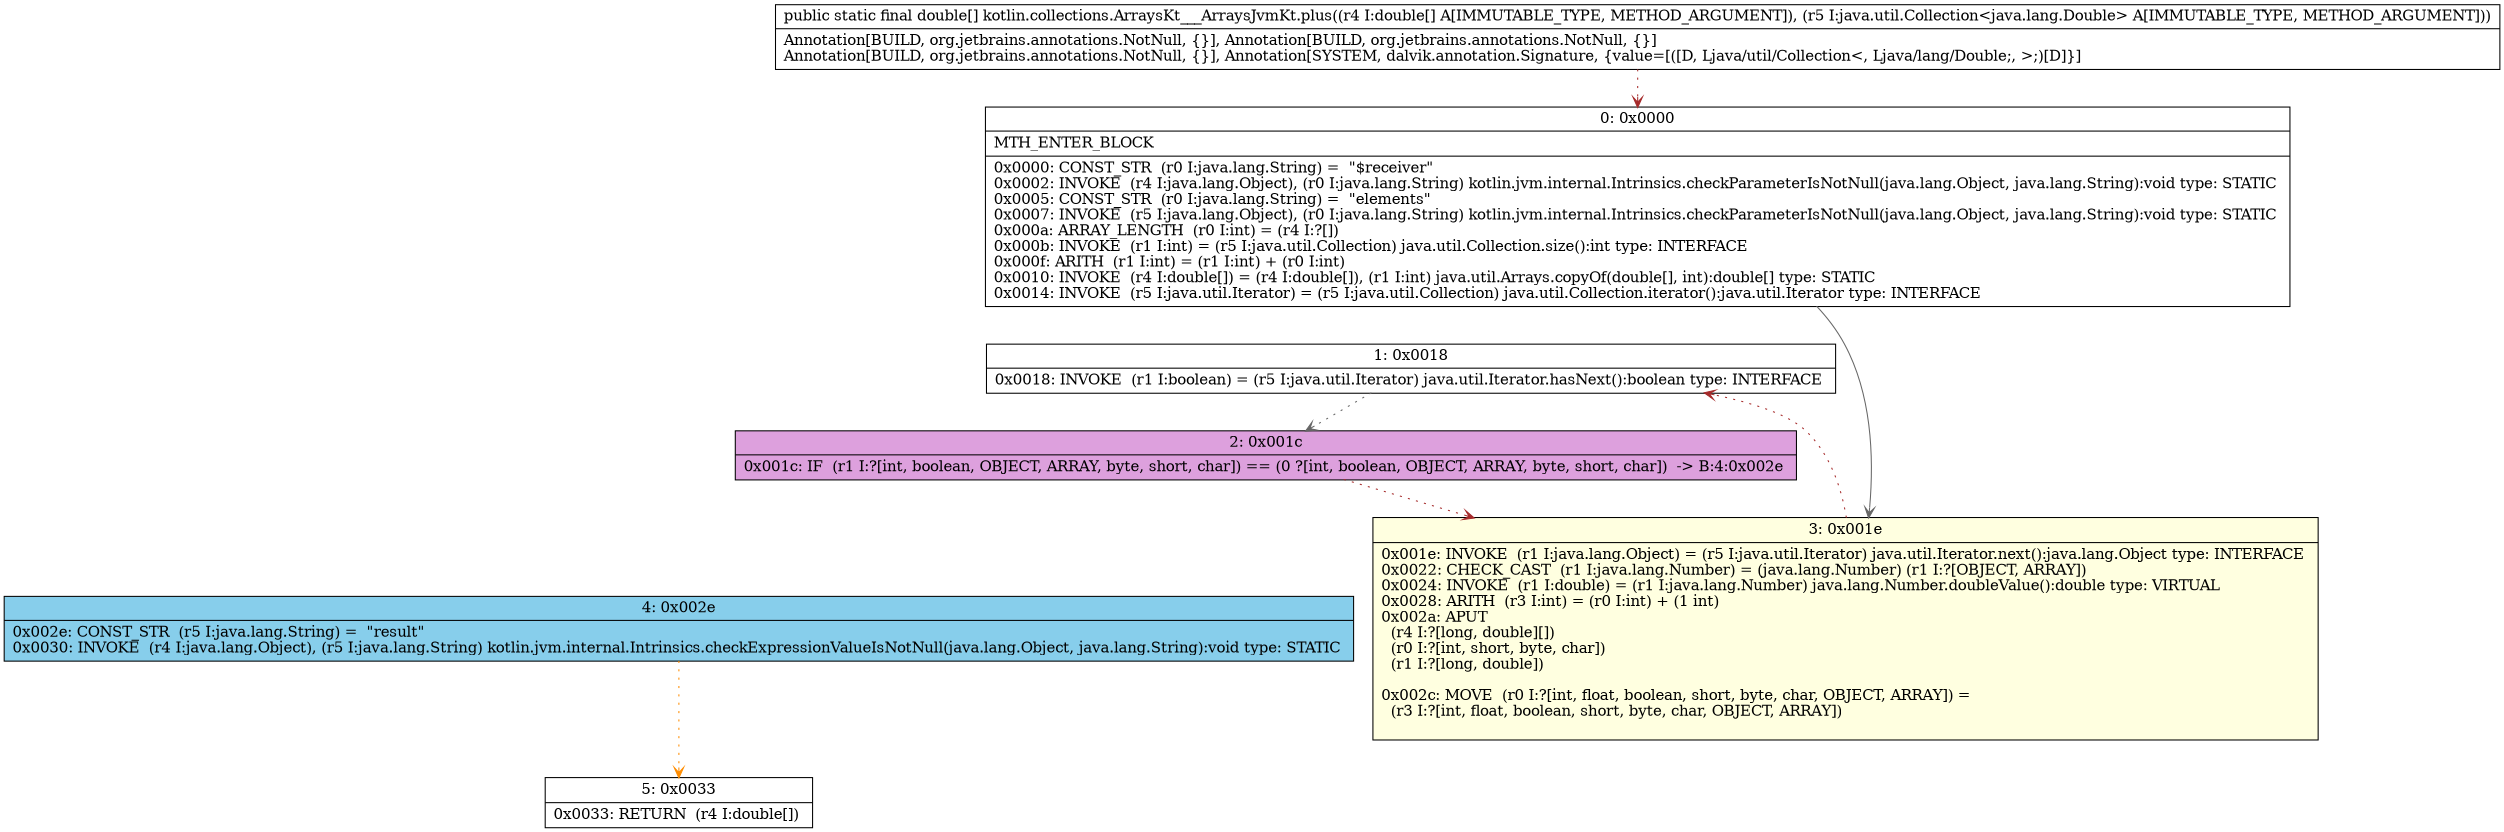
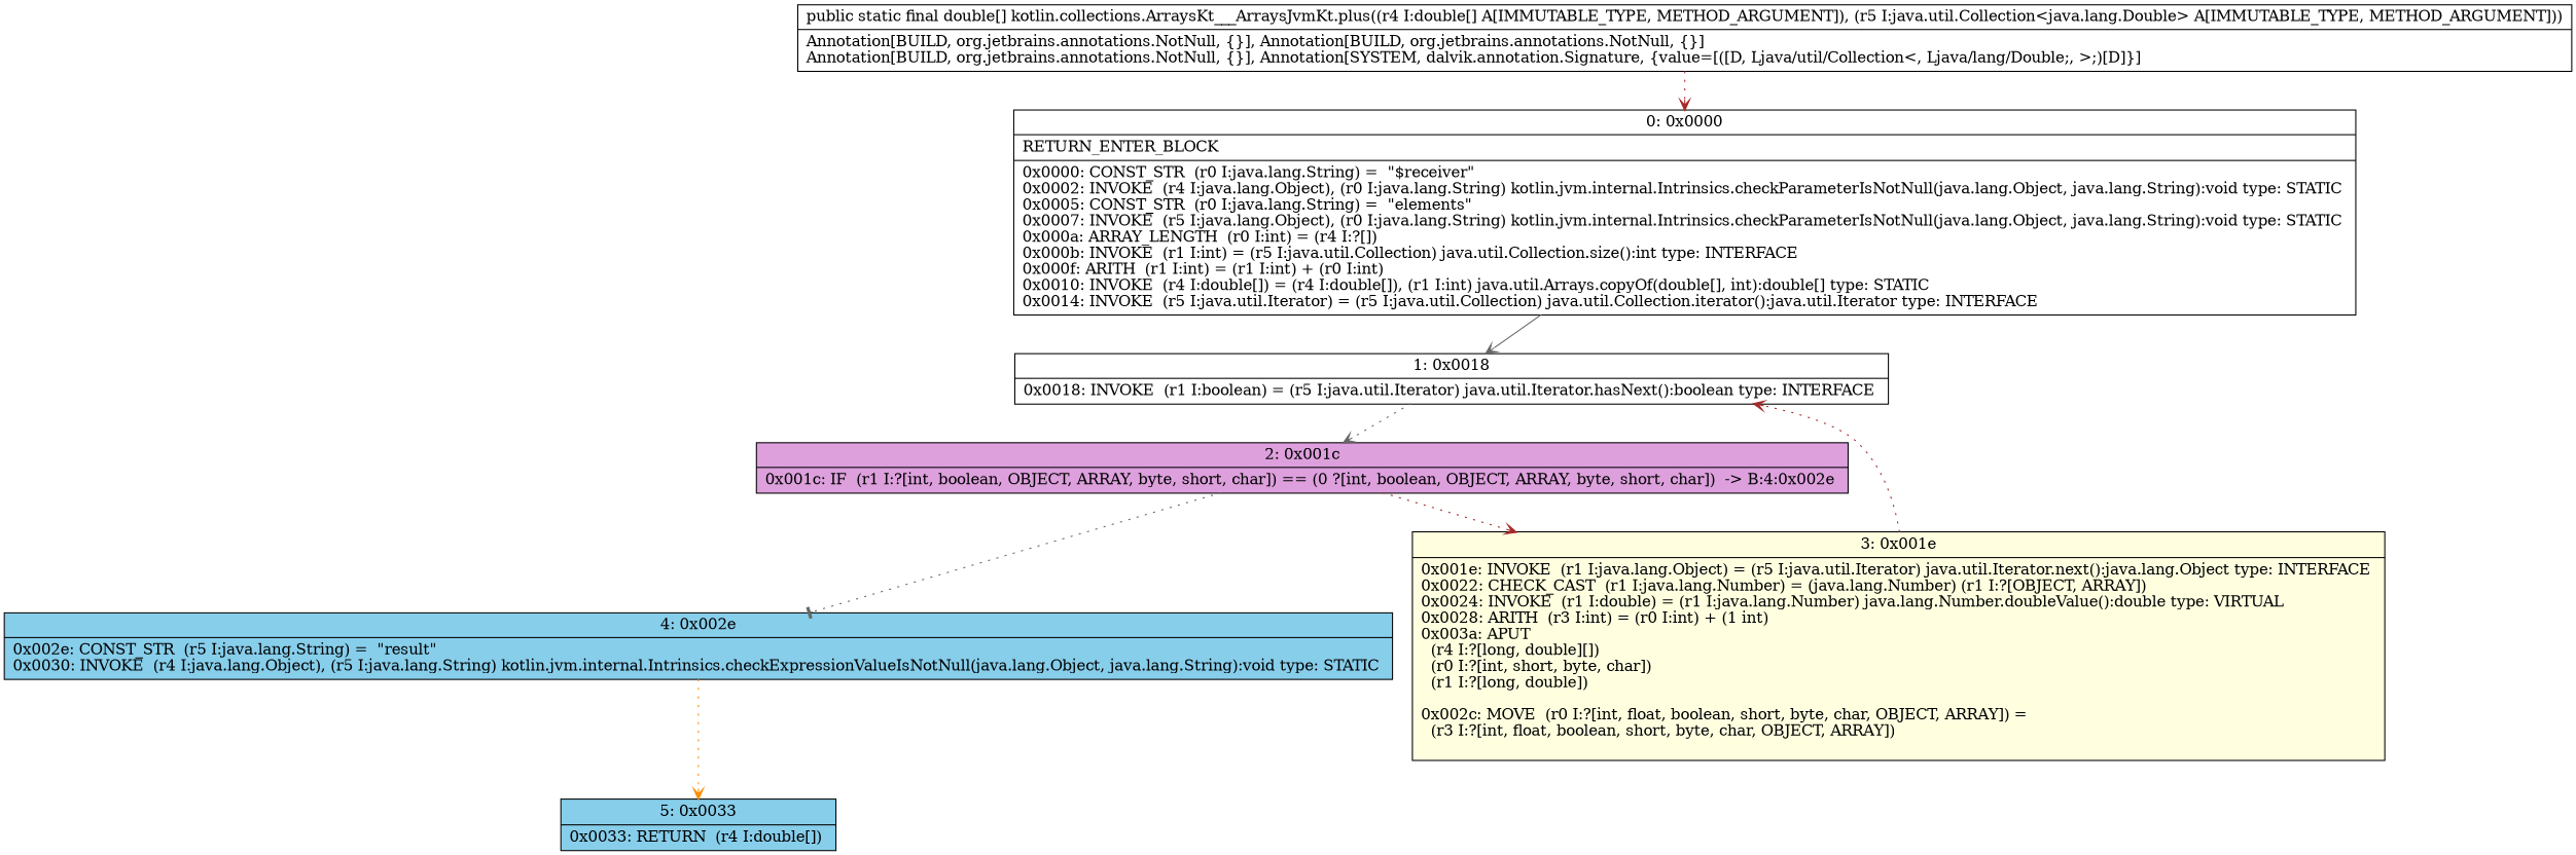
  digraph {
    node [fillcolor=white shape=record style=filled]
    edge [arrowhead=vee color=gray40 style=dotted]
-   n1 [label="{0\:\ 0x0000|MTH_ENTER_BLOCK\l|0x0000: CONST_STR  (r0 I:java.lang.String) =  \"$receiver\" \l0x0002: INVOKE  (r4 I:java.lang.Object), (r0 I:java.lang.String) kotlin.jvm.internal.Intrinsics.checkParameterIsNotNull(java.lang.Object, java.lang.String):void type: STATIC \l0x0005: CONST_STR  (r0 I:java.lang.String) =  \"elements\" \l0x0007: INVOKE  (r5 I:java.lang.Object), (r0 I:java.lang.String) kotlin.jvm.internal.Intrinsics.checkParameterIsNotNull(java.lang.Object, java.lang.String):void type: STATIC \l0x000a: ARRAY_LENGTH  (r0 I:int) = (r4 I:?[]) \l0x000b: INVOKE  (r1 I:int) = (r5 I:java.util.Collection) java.util.Collection.size():int type: INTERFACE \l0x000f: ARITH  (r1 I:int) = (r1 I:int) + (r0 I:int) \l0x0010: INVOKE  (r4 I:double[]) = (r4 I:double[]), (r1 I:int) java.util.Arrays.copyOf(double[], int):double[] type: STATIC \l0x0014: INVOKE  (r5 I:java.util.Iterator) = (r5 I:java.util.Collection) java.util.Collection.iterator():java.util.Iterator type: INTERFACE \l}"]
+   n1 [label="{0\:\ 0x0000|RETURN_ENTER_BLOCK\l|0x0000: CONST_STR  (r0 I:java.lang.String) =  \"$receiver\" \l0x0002: INVOKE  (r4 I:java.lang.Object), (r0 I:java.lang.String) kotlin.jvm.internal.Intrinsics.checkParameterIsNotNull(java.lang.Object, java.lang.String):void type: STATIC \l0x0005: CONST_STR  (r0 I:java.lang.String) =  \"elements\" \l0x0007: INVOKE  (r5 I:java.lang.Object), (r0 I:java.lang.String) kotlin.jvm.internal.Intrinsics.checkParameterIsNotNull(java.lang.Object, java.lang.String):void type: STATIC \l0x000a: ARRAY_LENGTH  (r0 I:int) = (r4 I:?[]) \l0x000b: INVOKE  (r1 I:int) = (r5 I:java.util.Collection) java.util.Collection.size():int type: INTERFACE \l0x000f: ARITH  (r1 I:int) = (r1 I:int) + (r0 I:int) \l0x0010: INVOKE  (r4 I:double[]) = (r4 I:double[]), (r1 I:int) java.util.Arrays.copyOf(double[], int):double[] type: STATIC \l0x0014: INVOKE  (r5 I:java.util.Iterator) = (r5 I:java.util.Collection) java.util.Collection.iterator():java.util.Iterator type: INTERFACE \l}"]
    n2 [label="{1\:\ 0x0018|0x0018: INVOKE  (r1 I:boolean) = (r5 I:java.util.Iterator) java.util.Iterator.hasNext():boolean type: INTERFACE \l}"]
    n3 [fillcolor=plum label="{2\:\ 0x001c|0x001c: IF  (r1 I:?[int, boolean, OBJECT, ARRAY, byte, short, char]) == (0 ?[int, boolean, OBJECT, ARRAY, byte, short, char])  \-\> B:4:0x002e \l}"]
-   n4 [fillcolor=lightyellow label="{3\:\ 0x001e|0x001e: INVOKE  (r1 I:java.lang.Object) = (r5 I:java.util.Iterator) java.util.Iterator.next():java.lang.Object type: INTERFACE \l0x0022: CHECK_CAST  (r1 I:java.lang.Number) = (java.lang.Number) (r1 I:?[OBJECT, ARRAY]) \l0x0024: INVOKE  (r1 I:double) = (r1 I:java.lang.Number) java.lang.Number.doubleValue():double type: VIRTUAL \l0x0028: ARITH  (r3 I:int) = (r0 I:int) + (1 int) \l0x002a: APUT  \l  (r4 I:?[long, double][])\l  (r0 I:?[int, short, byte, char])\l  (r1 I:?[long, double])\l \l0x002c: MOVE  (r0 I:?[int, float, boolean, short, byte, char, OBJECT, ARRAY]) = \l  (r3 I:?[int, float, boolean, short, byte, char, OBJECT, ARRAY])\l \l}"]
+   n4 [fillcolor=lightyellow label="{3\:\ 0x001e|0x001e: INVOKE  (r1 I:java.lang.Object) = (r5 I:java.util.Iterator) java.util.Iterator.next():java.lang.Object type: INTERFACE \l0x0022: CHECK_CAST  (r1 I:java.lang.Number) = (java.lang.Number) (r1 I:?[OBJECT, ARRAY]) \l0x0024: INVOKE  (r1 I:double) = (r1 I:java.lang.Number) java.lang.Number.doubleValue():double type: VIRTUAL \l0x0028: ARITH  (r3 I:int) = (r0 I:int) + (1 int) \l0x003a: APUT  \l  (r4 I:?[long, double][])\l  (r0 I:?[int, short, byte, char])\l  (r1 I:?[long, double])\l \l0x002c: MOVE  (r0 I:?[int, float, boolean, short, byte, char, OBJECT, ARRAY]) = \l  (r3 I:?[int, float, boolean, short, byte, char, OBJECT, ARRAY])\l \l}"]
    n5 [fillcolor=skyblue label="{4\:\ 0x002e|0x002e: CONST_STR  (r5 I:java.lang.String) =  \"result\" \l0x0030: INVOKE  (r4 I:java.lang.Object), (r5 I:java.lang.String) kotlin.jvm.internal.Intrinsics.checkExpressionValueIsNotNull(java.lang.Object, java.lang.String):void type: STATIC \l}"]
-   n6 [label="{5\:\ 0x0033|0x0033: RETURN  (r4 I:double[]) \l}"]
+   n6 [fillcolor=skyblue label="{5\:\ 0x0033|0x0033: RETURN  (r4 I:double[]) \l}"]
    n7 [label="{public static final double[] kotlin.collections.ArraysKt___ArraysJvmKt.plus((r4 I:double[] A[IMMUTABLE_TYPE, METHOD_ARGUMENT]), (r5 I:java.util.Collection\<java.lang.Double\> A[IMMUTABLE_TYPE, METHOD_ARGUMENT]))  | Annotation[BUILD, org.jetbrains.annotations.NotNull, \{\}], Annotation[BUILD, org.jetbrains.annotations.NotNull, \{\}]\lAnnotation[BUILD, org.jetbrains.annotations.NotNull, \{\}], Annotation[SYSTEM, dalvik.annotation.Signature, \{value=[([D, Ljava\/util\/Collection\<, Ljava\/lang\/Double;, \>;)[D]\}]\l}"]
-   n1 -> n4 [style=solid]
+   n1 -> n2 [style=solid]
    n2 -> n3
    n3 -> n4 [color=brown]
+   n3 -> n5 [arrowhead=tee]
    n4 -> n2 [color=brown]
    n5 -> n6 [color=darkorange]
    n7 -> n1 [color=brown]
  }
